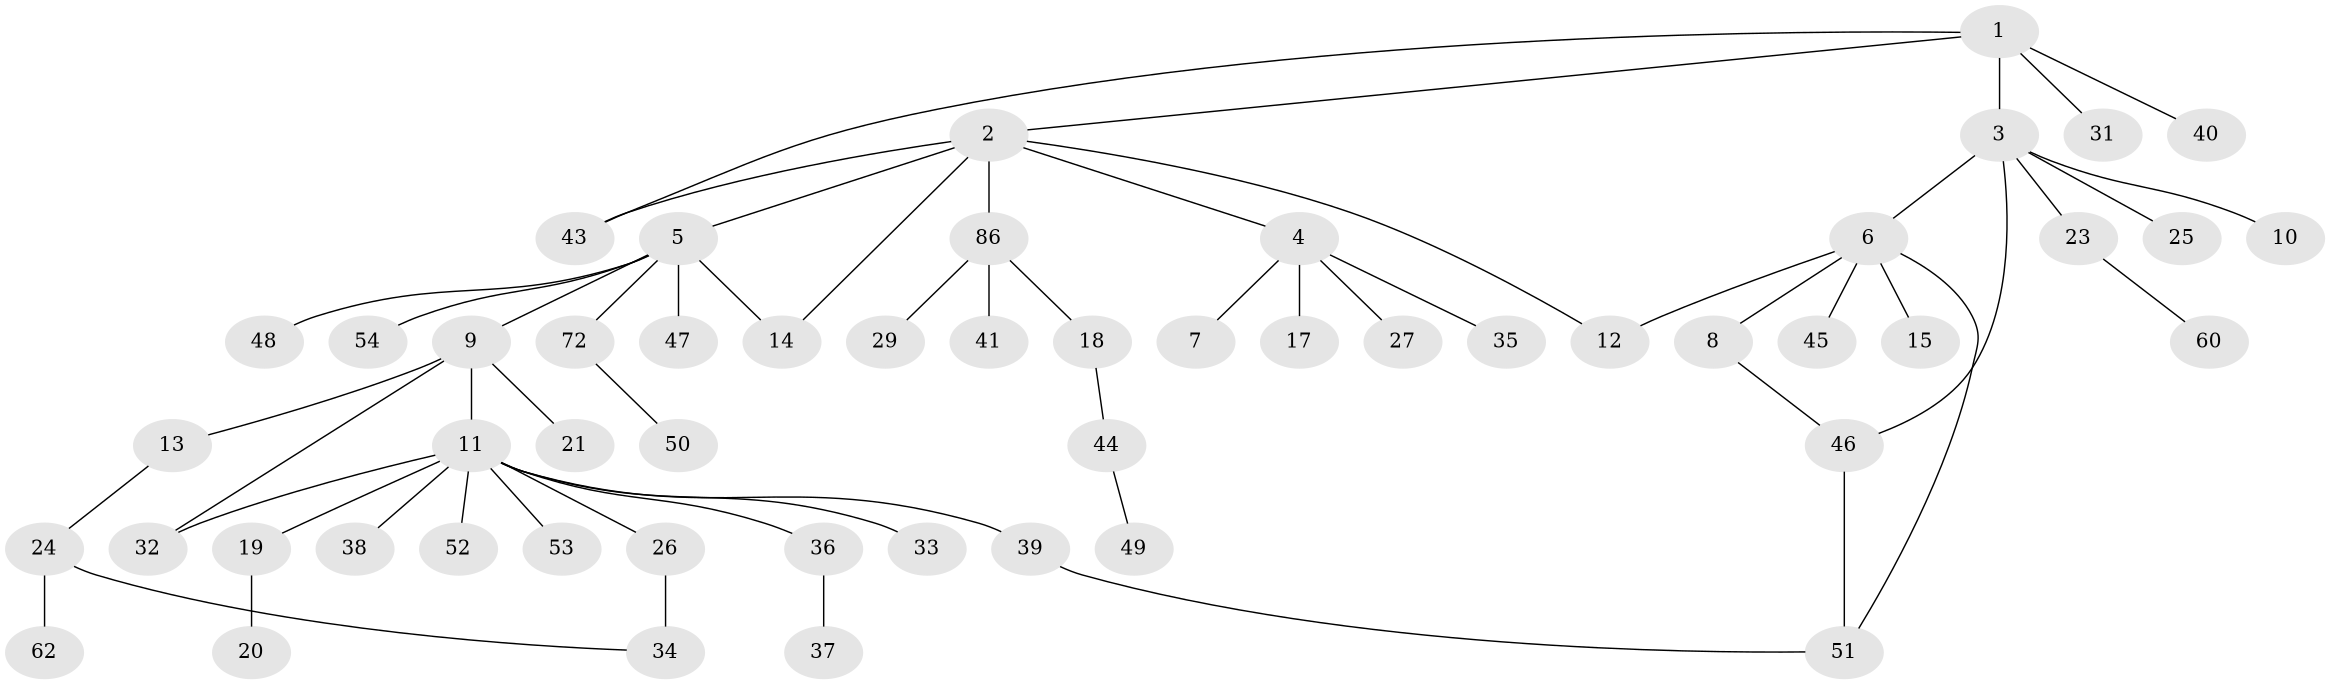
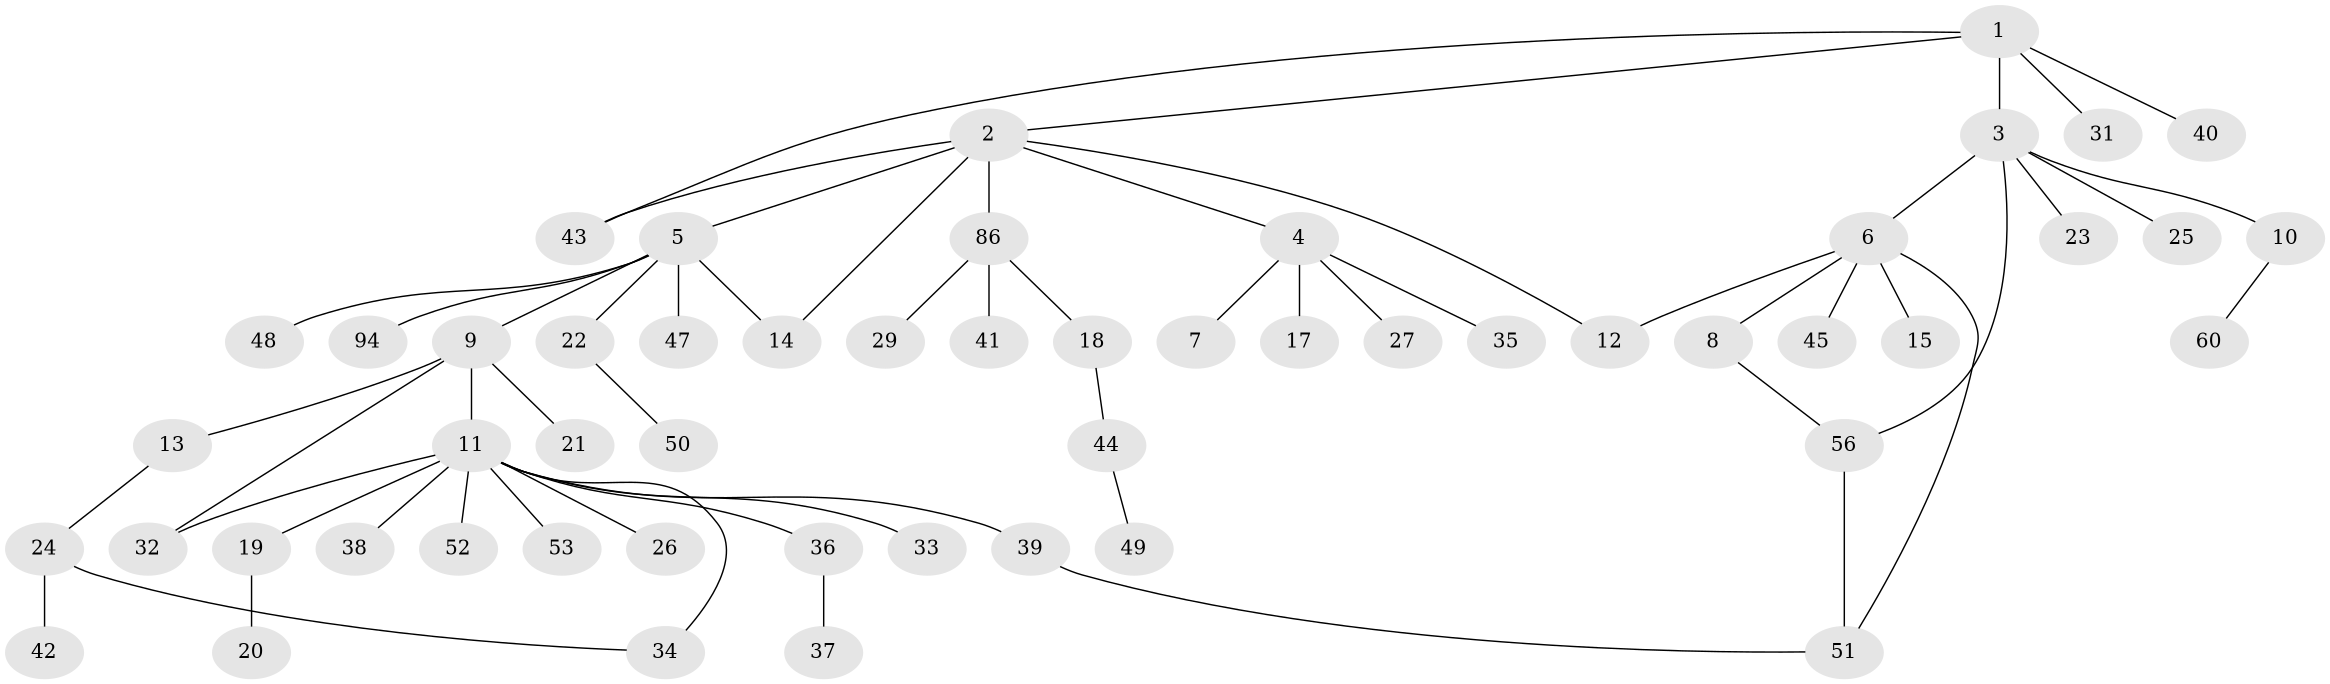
  graph {
    node [color=gray90 style=filled]
    1
    2
    3
    31
    40
    43
    4
    5
    12
    14
    n11 [label=86]
    6
    10
    23
    25
-   46
+   46 [label=56]
    7
    17
    27
    35
    9
-   22 [label=72]
+   22
    47
    48
-   54
+   54 [label=94]
    18
    29
    41
    8
    15
    45
    51
    n33 [label=60]
    11
    13
    21
    32
    50
    19
    26
    33
    34
    36
    38
    39
    52
    53
    24
    20
    37
-   42 [label=62]
+   42
    44
    49
    1 -- 2
    1 -- 3
    1 -- 31
    1 -- 40
    1 -- 43
    2 -- 43
    2 -- 4
    2 -- 5
    2 -- 12
    2 -- 14
    2 -- n11
    3 -- 6
    3 -- 10
    3 -- 23
    3 -- 25
    3 -- 46
    4 -- 7
    4 -- 17
    4 -- 27
    4 -- 35
    5 -- 14
    5 -- 9
    5 -- 22
    5 -- 47
    5 -- 48
    5 -- 54
    n11 -- 18
    n11 -- 29
    n11 -- 41
    6 -- 12
    6 -- 8
    6 -- 15
    6 -- 45
    6 -- 51
-   23 -- n33
+   10 -- n33
    46 -- 51
    9 -- 11
    9 -- 13
    9 -- 21
    9 -- 32
    22 -- 50
    18 -- 44
    8 -- 46
    11 -- 32
    11 -- 19
    11 -- 26
    11 -- 33
-   26 -- 34
+   11 -- 34
    11 -- 36
    11 -- 38
    11 -- 39
    11 -- 52
    11 -- 53
    13 -- 24
    19 -- 20
    36 -- 37
    39 -- 51
    24 -- 34
    24 -- 42
    44 -- 49
  }
